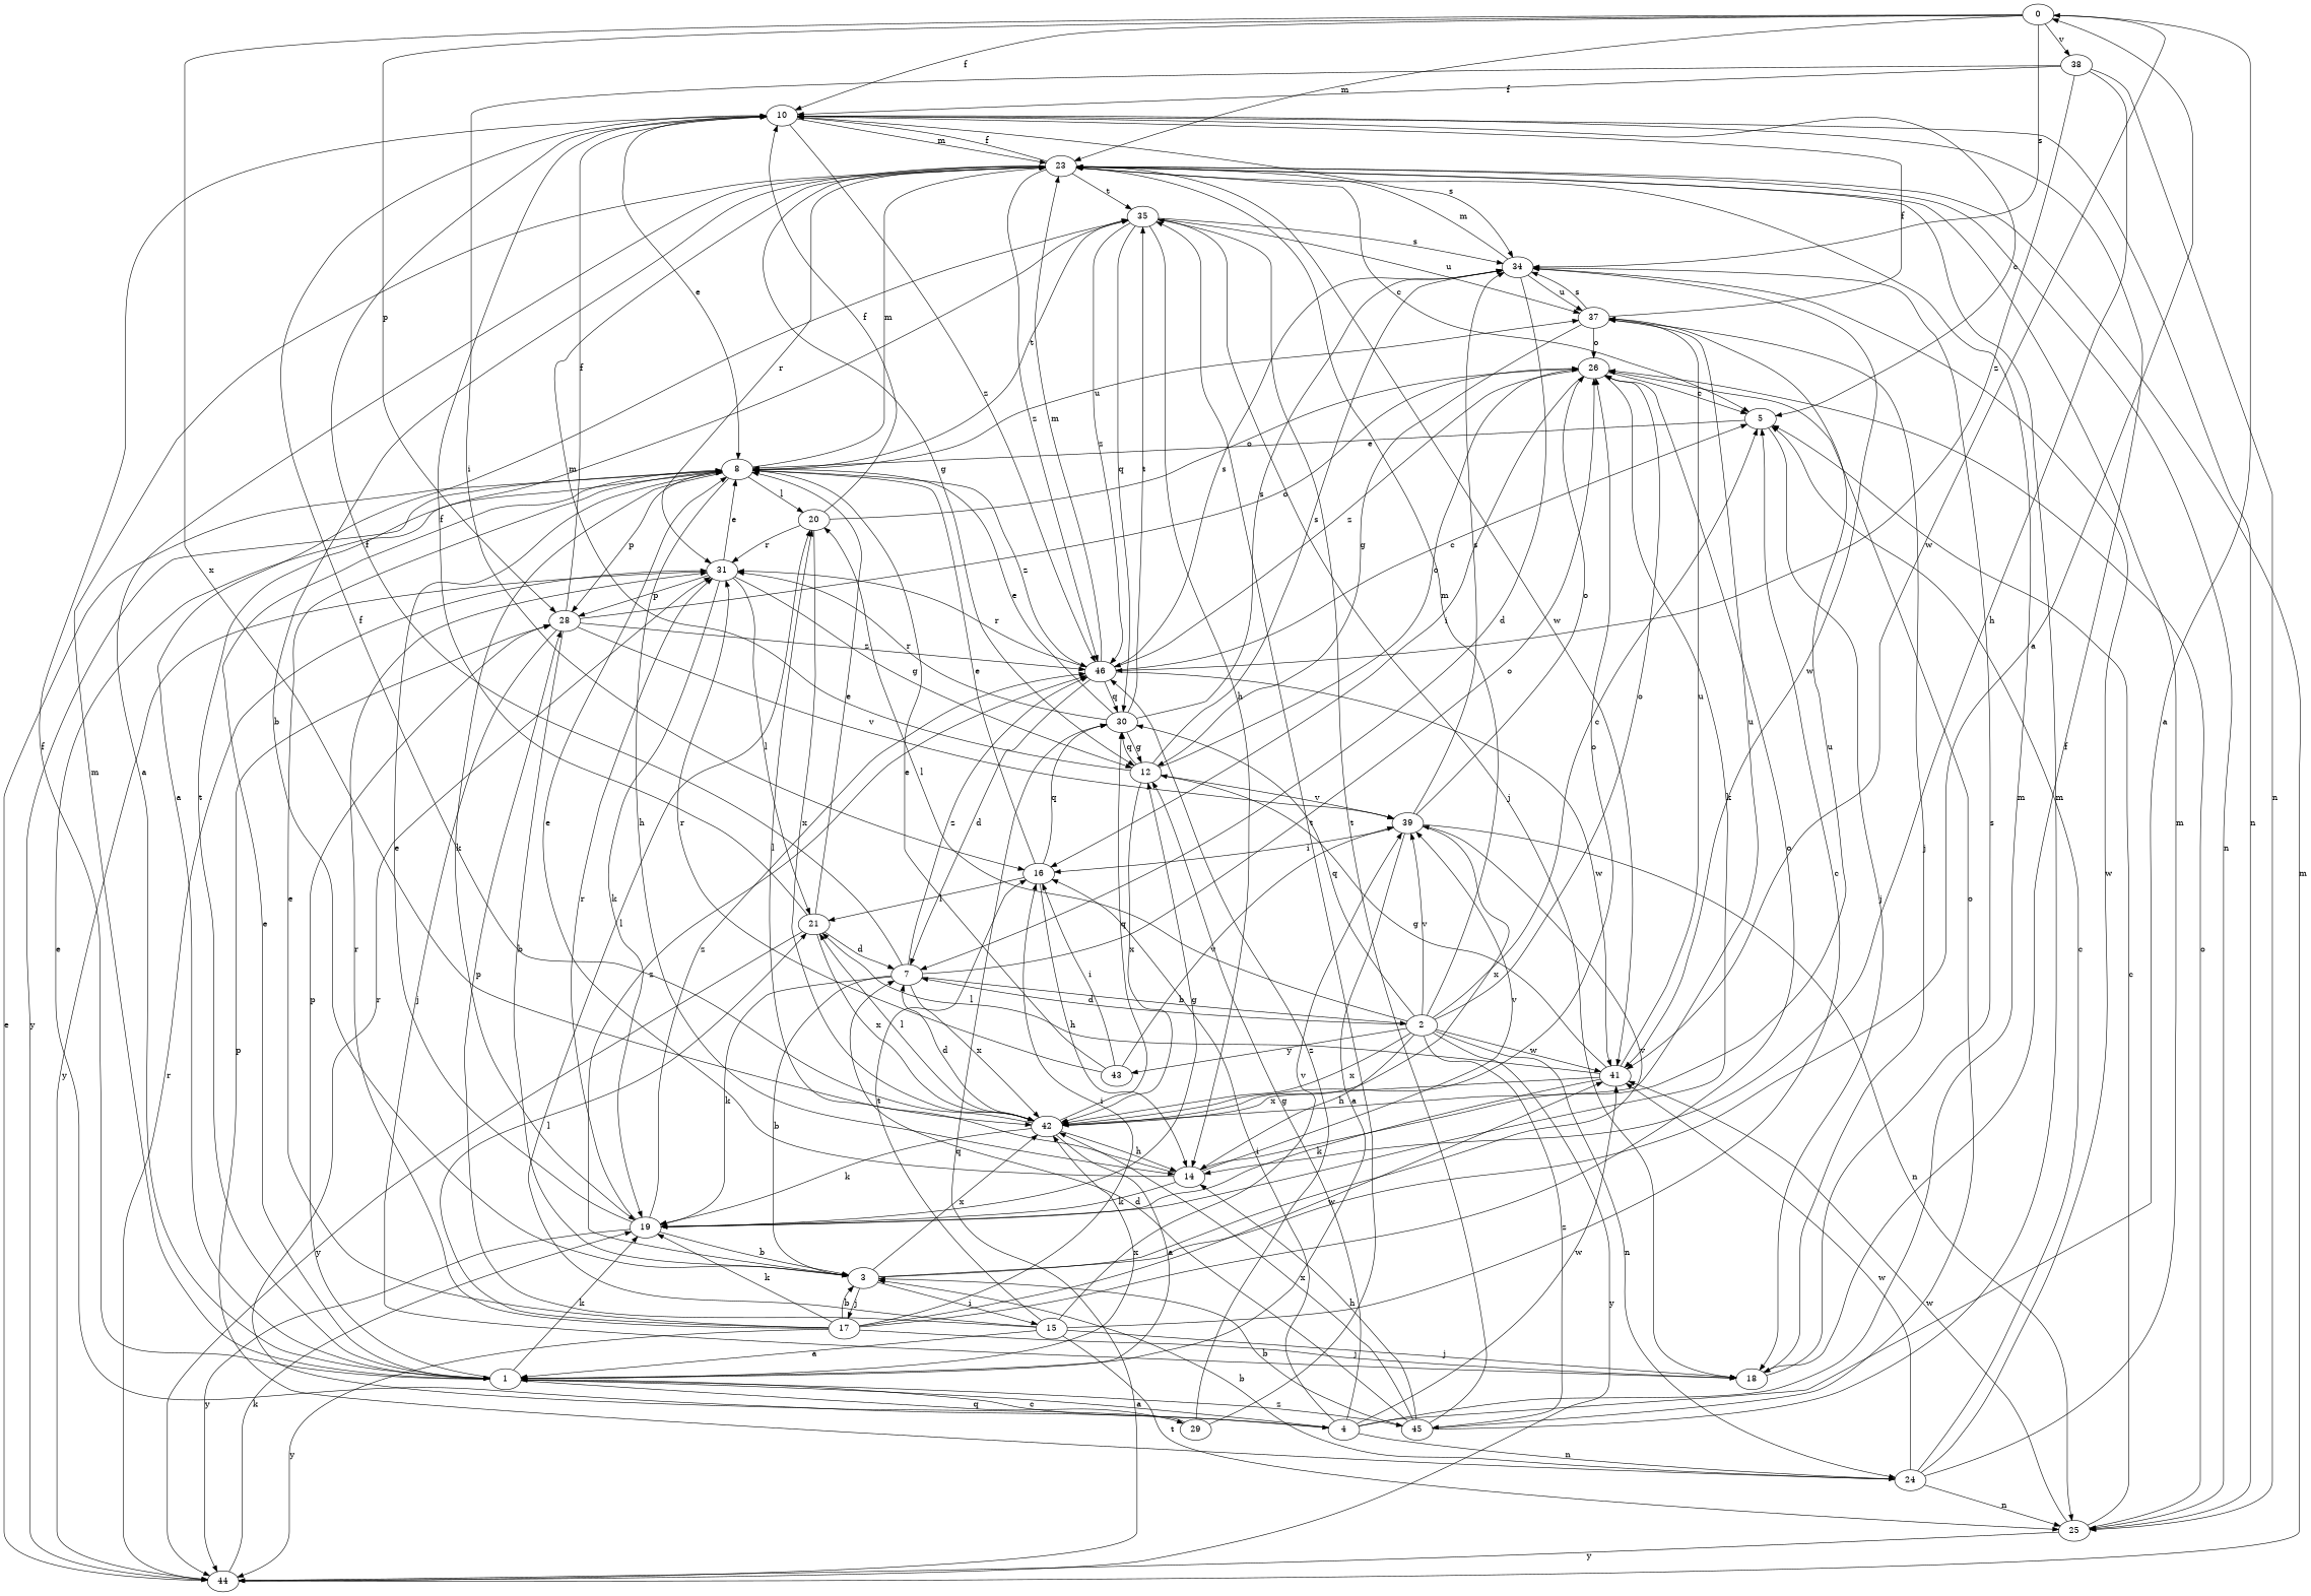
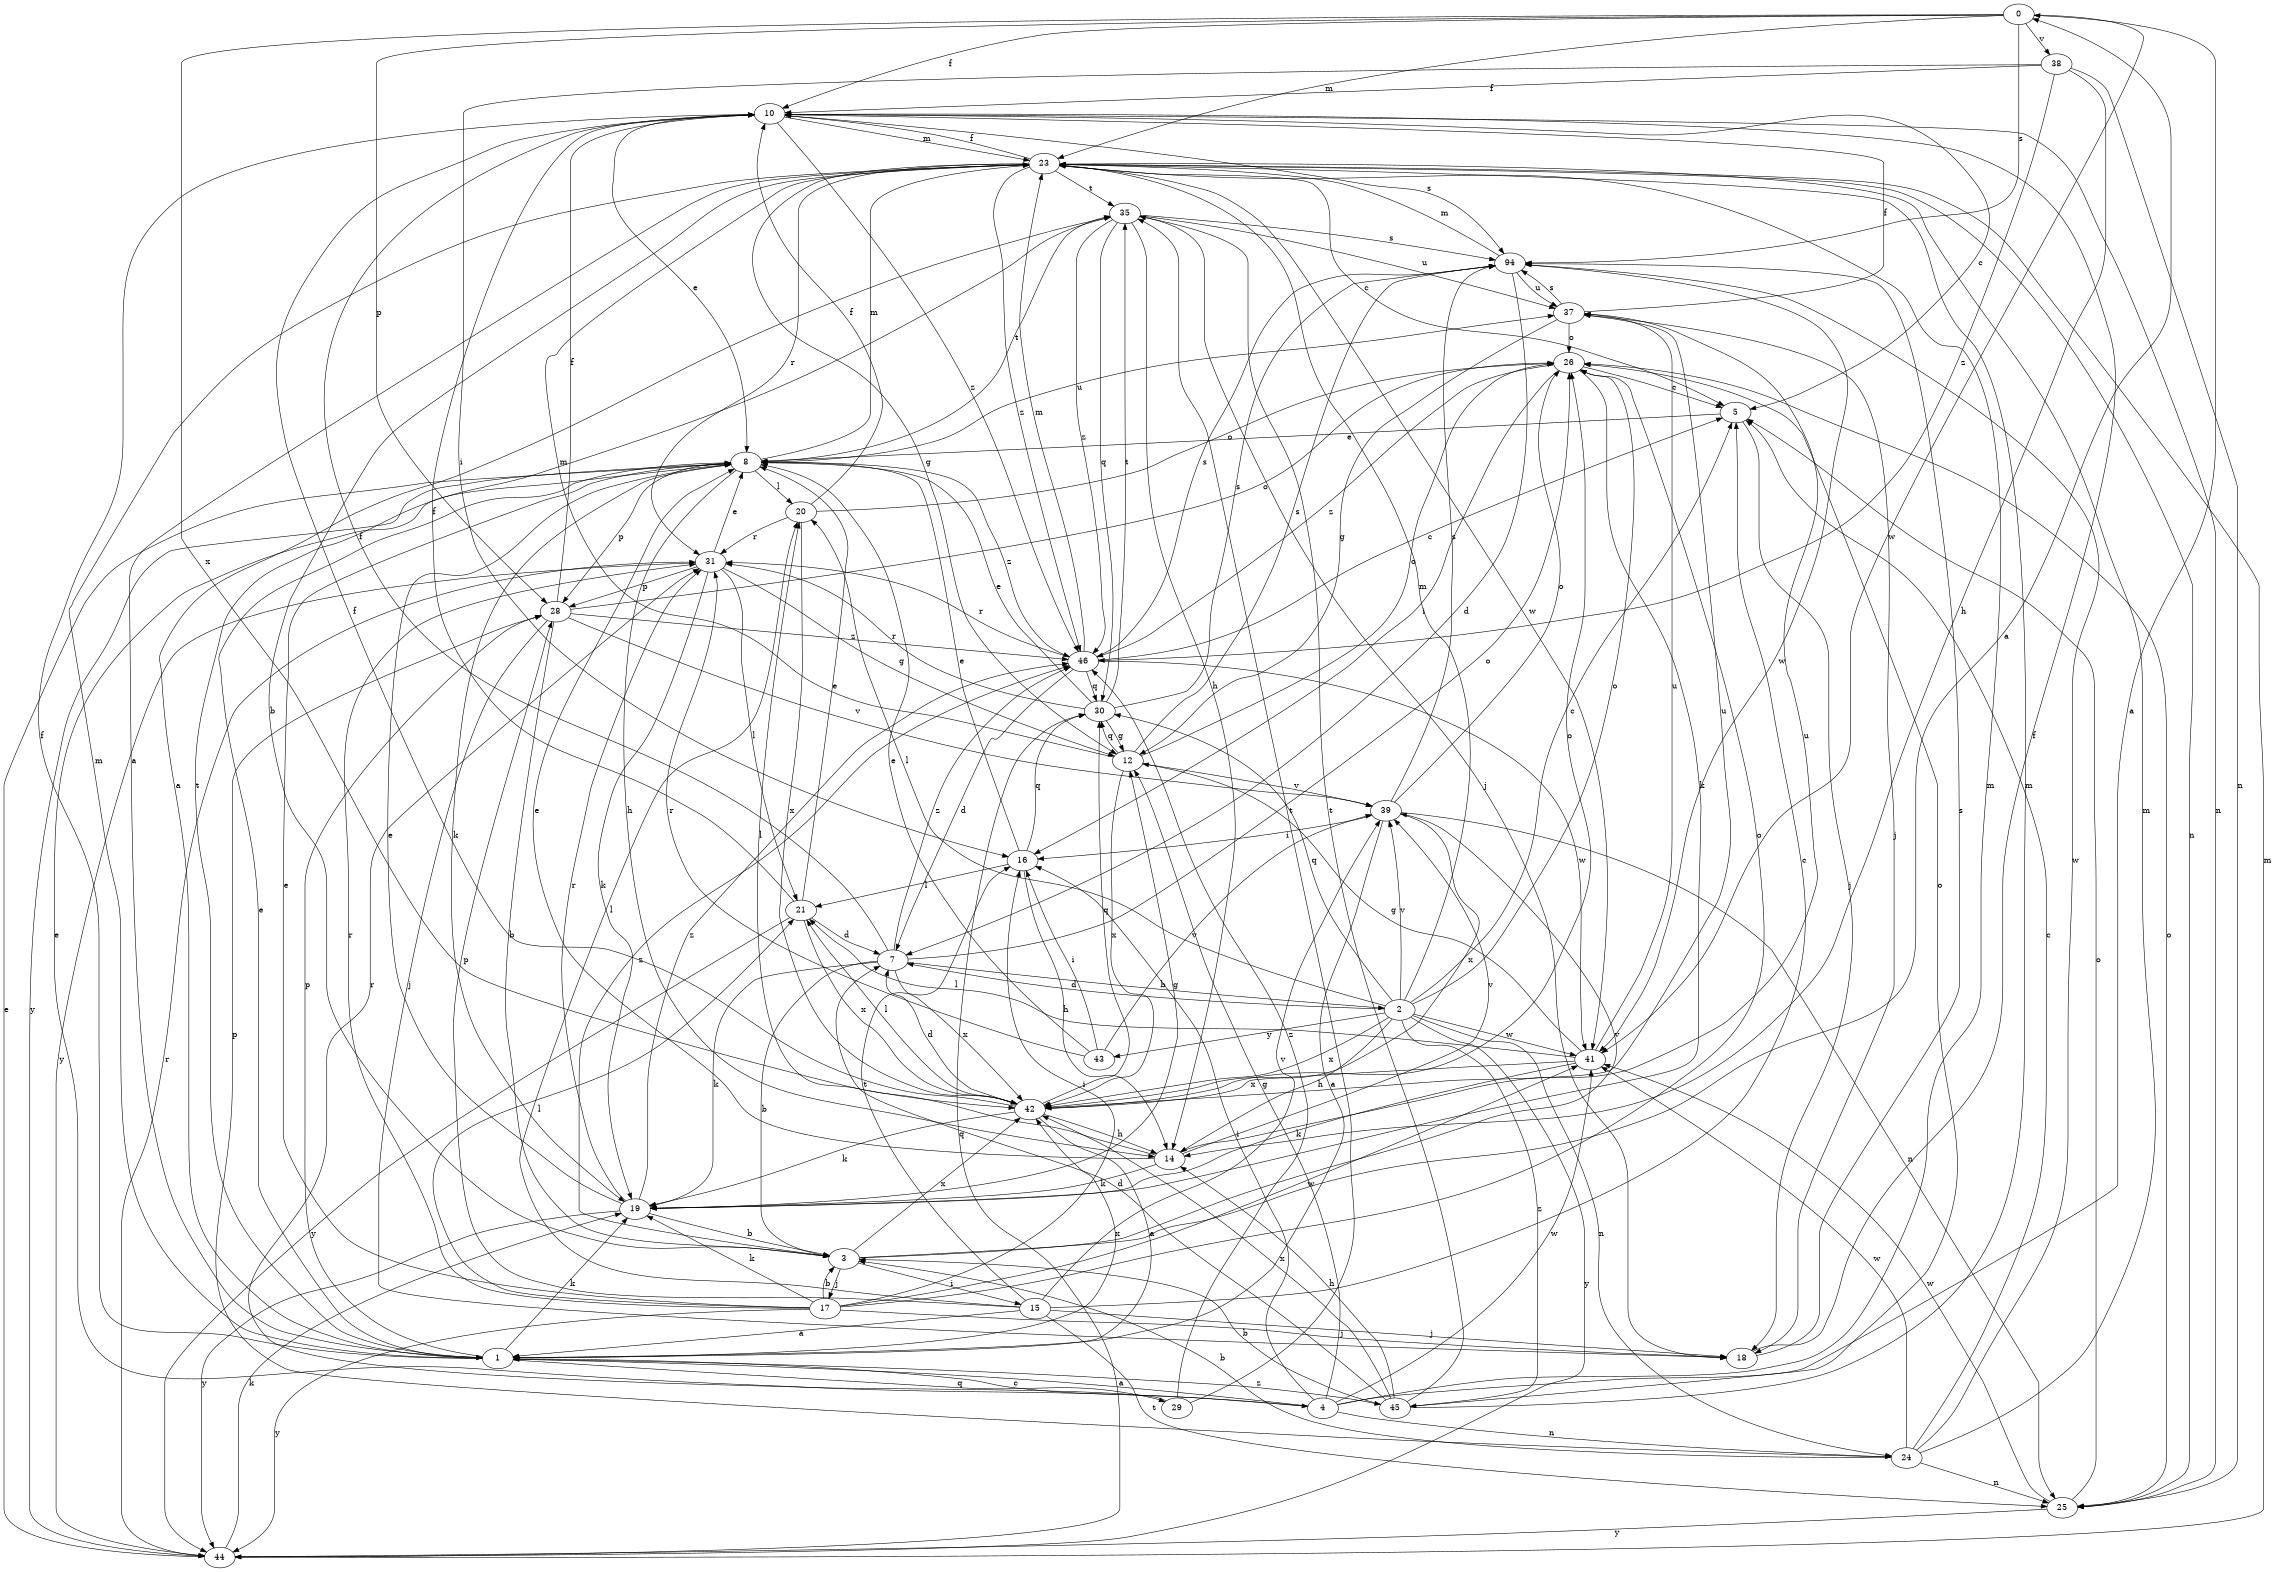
  strict digraph {
    0
    10
    23
    28
-   34
+   34 [label=94]
    38
    41
    42
    8
    5
    46
    25
    19
    44
    3
    12
    31
    1
    35
    26
    39
    18
    7
    37
    14
    16
    21
    30
    4
    29
    45
    24
    20
    2
    43
    15
    17
    0 -> 10 [label=f]
    0 -> 23 [label=m]
    0 -> 28 [label=p]
    0 -> 34 [label=s]
    0 -> 38 [label=v]
    0 -> 41 [label=w]
    0 -> 42 [label=x]
    10 -> 23 [label=m]
    10 -> 34 [label=s]
    10 -> 8 [label=e]
    10 -> 5 [label=c]
    10 -> 46 [label=z]
    10 -> 25 [label=n]
    23 -> 10 [label=f]
    23 -> 41 [label=w]
    23 -> 5 [label=c]
    23 -> 46 [label=z]
    23 -> 25 [label=n]
    23 -> 3 [label=b]
    23 -> 12 [label=g]
    23 -> 31 [label=r]
    23 -> 1 [label=a]
    23 -> 35 [label=t]
    28 -> 10 [label=f]
    28 -> 46 [label=z]
    28 -> 3 [label=b]
    28 -> 26 [label=o]
    28 -> 39 [label=v]
    28 -> 18 [label=j]
    34 -> 23 [label=m]
    34 -> 41 [label=w]
    34 -> 7 [label=d]
    34 -> 37 [label=u]
    38 -> 10 [label=f]
    38 -> 46 [label=z]
    38 -> 25 [label=n]
    38 -> 14 [label=h]
    38 -> 16 [label=i]
    41 -> 42 [label=x]
    41 -> 19 [label=k]
    41 -> 12 [label=g]
    41 -> 37 [label=u]
    41 -> 21 [label=l]
    42 -> 10 [label=f]
    42 -> 19 [label=k]
    42 -> 1 [label=a]
    42 -> 26 [label=o]
    42 -> 7 [label=d]
    42 -> 37 [label=u]
    42 -> 14 [label=h]
    42 -> 21 [label=l]
    42 -> 30 [label=q]
    8 -> 23 [label=m]
    8 -> 28 [label=p]
    8 -> 46 [label=z]
    8 -> 19 [label=k]
    8 -> 44 [label=y]
    8 -> 35 [label=t]
    8 -> 37 [label=u]
    8 -> 14 [label=h]
    8 -> 20 [label=l]
    5 -> 8 [label=e]
    5 -> 18 [label=j]
    46 -> 23 [label=m]
    46 -> 34 [label=s]
    46 -> 41 [label=w]
    46 -> 5 [label=c]
    46 -> 31 [label=r]
    46 -> 7 [label=d]
    46 -> 30 [label=q]
    25 -> 41 [label=w]
-   25 -> 5 [label=c]
+   25 -> 5 [label=o]
    25 -> 44 [label=y]
    25 -> 26 [label=o]
    19 -> 8 [label=e]
    19 -> 46 [label=z]
    19 -> 44 [label=y]
    19 -> 3 [label=b]
    19 -> 12 [label=g]
    19 -> 31 [label=r]
    44 -> 23 [label=m]
    44 -> 8 [label=e]
    44 -> 19 [label=k]
    44 -> 31 [label=r]
    44 -> 30 [label=q]
    3 -> 0 [label=a]
    3 -> 42 [label=x]
    3 -> 46 [label=z]
    3 -> 39 [label=v]
    3 -> 15 [label=i]
    3 -> 17 [label=j]
    12 -> 23 [label=m]
    12 -> 34 [label=s]
    12 -> 42 [label=x]
    12 -> 26 [label=o]
    12 -> 39 [label=v]
    12 -> 30 [label=q]
    31 -> 28 [label=p]
    31 -> 8 [label=e]
    31 -> 19 [label=k]
    31 -> 44 [label=y]
    31 -> 12 [label=g]
    31 -> 21 [label=l]
    1 -> 10 [label=f]
    1 -> 23 [label=m]
    1 -> 28 [label=p]
    1 -> 42 [label=x]
    1 -> 8 [label=e]
    1 -> 19 [label=k]
    1 -> 35 [label=t]
    1 -> 4 [label=c]
    1 -> 29 [label=q]
    1 -> 45 [label=z]
    35 -> 34 [label=s]
    35 -> 46 [label=z]
    35 -> 1 [label=a]
    35 -> 18 [label=j]
    35 -> 37 [label=u]
    35 -> 14 [label=h]
    35 -> 30 [label=q]
    26 -> 5 [label=c]
    26 -> 46 [label=z]
    26 -> 19 [label=k]
    26 -> 16 [label=i]
    39 -> 34 [label=s]
    39 -> 42 [label=x]
    39 -> 25 [label=n]
    39 -> 1 [label=a]
    39 -> 26 [label=o]
    39 -> 16 [label=i]
    18 -> 10 [label=f]
    18 -> 34 [label=s]
    7 -> 10 [label=f]
    7 -> 42 [label=x]
    7 -> 46 [label=z]
    7 -> 19 [label=k]
    7 -> 3 [label=b]
    7 -> 26 [label=o]
    7 -> 2 [label=b]
    37 -> 10 [label=f]
    37 -> 34 [label=s]
    37 -> 12 [label=g]
    37 -> 26 [label=o]
    37 -> 18 [label=j]
    14 -> 8 [label=e]
    14 -> 19 [label=k]
    14 -> 39 [label=v]
    14 -> 37 [label=u]
    14 -> 20 [label=l]
    16 -> 8 [label=e]
    16 -> 14 [label=h]
    16 -> 21 [label=l]
    16 -> 30 [label=q]
    21 -> 10 [label=f]
    21 -> 42 [label=x]
    21 -> 8 [label=e]
    21 -> 44 [label=y]
    21 -> 7 [label=d]
    30 -> 34 [label=s]
    30 -> 8 [label=e]
    30 -> 12 [label=g]
    30 -> 31 [label=r]
    30 -> 35 [label=t]
    4 -> 0 [label=a]
    4 -> 23 [label=m]
    4 -> 41 [label=w]
    4 -> 8 [label=e]
    4 -> 12 [label=g]
    4 -> 1 [label=a]
    4 -> 16 [label=i]
    4 -> 24 [label=n]
    29 -> 46 [label=z]
    29 -> 31 [label=r]
    29 -> 35 [label=t]
    45 -> 23 [label=m]
    45 -> 42 [label=x]
    45 -> 3 [label=b]
    45 -> 35 [label=t]
    45 -> 26 [label=o]
    45 -> 7 [label=d]
    45 -> 14 [label=h]
    24 -> 23 [label=m]
    24 -> 28 [label=p]
    24 -> 34 [label=w]
    24 -> 41 [label=w]
    24 -> 5 [label=c]
    24 -> 25 [label=n]
    24 -> 3 [label=b]
    20 -> 10 [label=f]
    20 -> 42 [label=x]
    20 -> 31 [label=r]
    20 -> 26 [label=o]
    2 -> 23 [label=m]
    2 -> 41 [label=w]
    2 -> 42 [label=x]
    2 -> 5 [label=c]
    2 -> 44 [label=y]
    2 -> 26 [label=o]
    2 -> 39 [label=v]
    2 -> 7 [label=d]
    2 -> 14 [label=h]
    2 -> 30 [label=q]
    2 -> 45 [label=z]
    2 -> 24 [label=n]
    2 -> 20 [label=l]
    2 -> 43 [label=y]
    43 -> 8 [label=e]
    43 -> 31 [label=r]
    43 -> 39 [label=v]
    43 -> 16 [label=i]
    15 -> 28 [label=p]
    15 -> 5 [label=c]
    15 -> 25 [label=t]
    15 -> 1 [label=a]
    15 -> 39 [label=v]
    15 -> 18 [label=j]
    15 -> 16 [label=t]
    15 -> 20 [label=l]
    17 -> 41 [label=w]
    17 -> 8 [label=e]
    17 -> 19 [label=k]
    17 -> 44 [label=y]
    17 -> 3 [label=b]
    17 -> 31 [label=r]
    17 -> 26 [label=o]
    17 -> 18 [label=j]
    17 -> 16 [label=i]
    17 -> 21 [label=l]
  }
